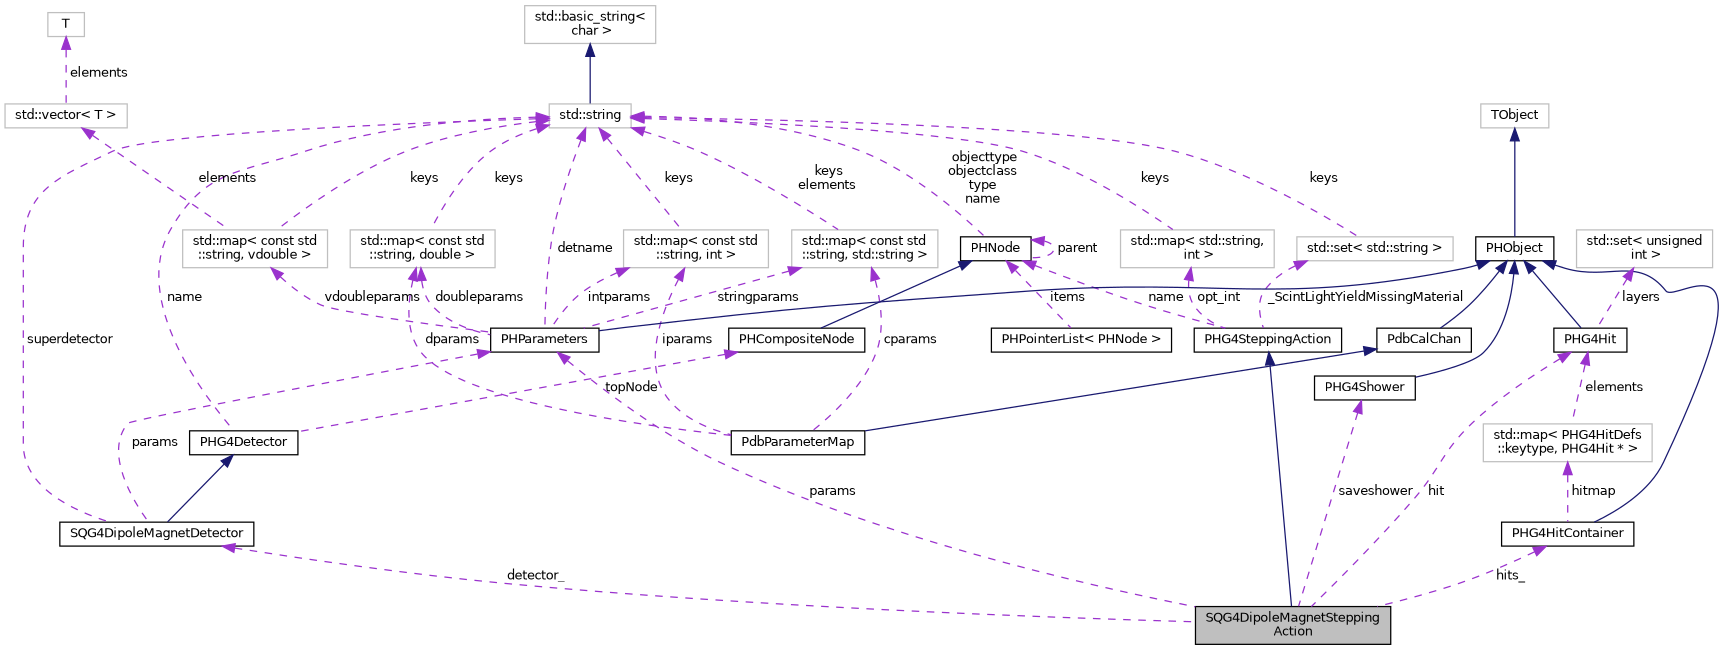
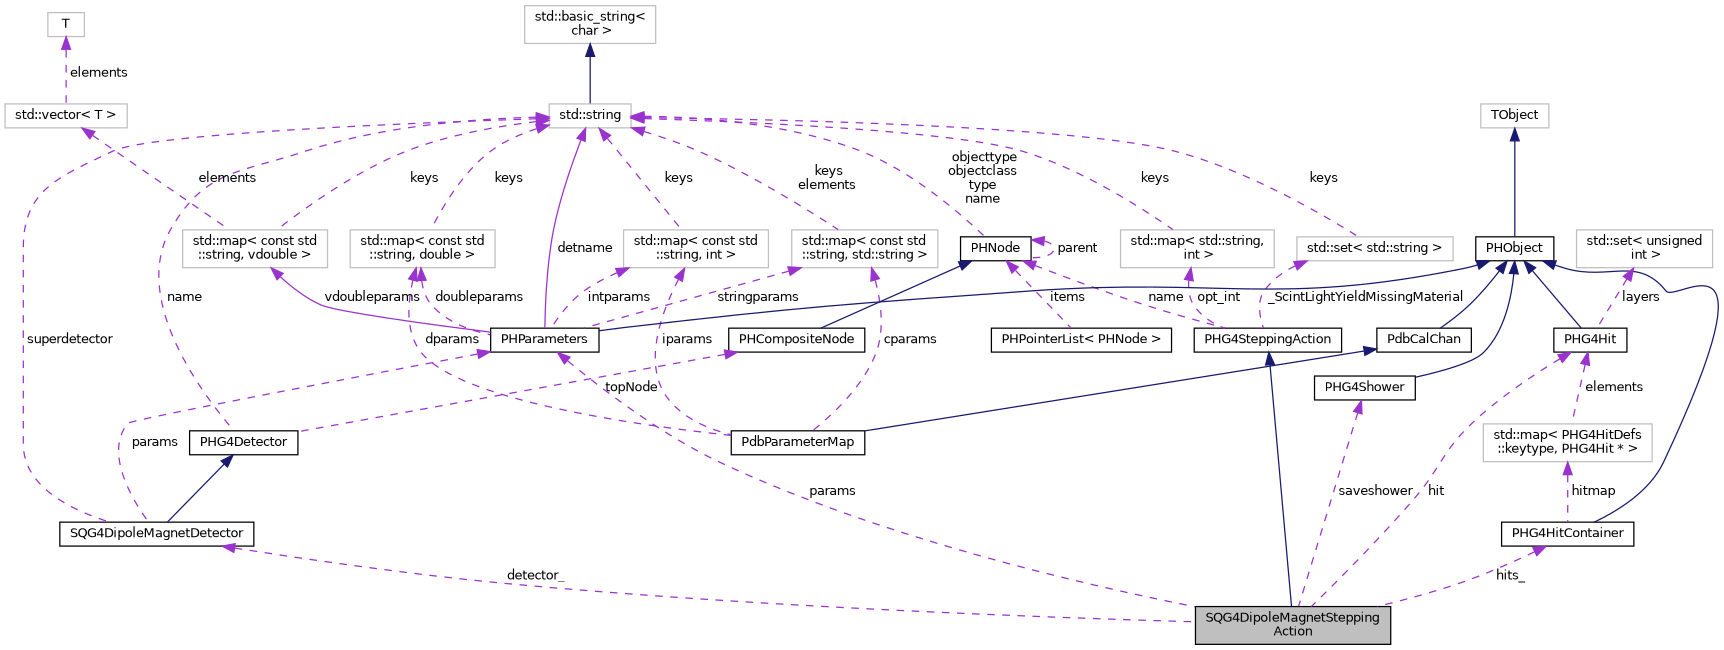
  digraph {
    fontname="DejaVu Sans"
    rankdir=TB
    node [color=black fontname="DejaVu Sans" fontsize=10 shape=record]
    edge [color=darkorchid3 dir=back fontname="DejaVu Sans" fontsize=10 labelfontname=FreeSans labelfontsize=10 style=dashed]
    n1 [fillcolor=grey75 fontcolor=black height=0.2 label="SQG4DipoleMagnetStepping\lAction" style=filled width=0.4]
    n2 [height=0.2 label=PHG4SteppingAction width=0.4]
    n3 [color=grey75 height=0.2 label="std::map\< std::string,\l int \>" width=0.4]
    n4 [color=grey75 height=0.2 label="std::string" width=0.4]
    n5 [color=grey75 height=0.2 label="std::set\< std::string \>" width=0.4]
    n6 [height=0.2 label=SQG4DipoleMagnetDetector width=0.4]
    n7 [height=0.2 label=PHG4Detector width=0.4]
    n8 [height=0.2 label=PHNode width=0.4]
    n9 [height=0.2 label=PHParameters width=0.4]
    n10 [color=grey75 height=0.2 label="std::map\< const std\l::string, double \>" width=0.4]
    n11 [color=grey75 height=0.2 label="std::map\< const std\l::string, int \>" width=0.4]
    n12 [color=grey75 height=0.2 label="std::map\< const std\l::string, std::string \>" width=0.4]
    n13 [color=grey75 height=0.2 label="std::map\< const std\l::string, vdouble \>" width=0.4]
    n14 [height=0.2 label=PHCompositeNode width=0.4]
    n15 [height=0.2 label="PHPointerList\< PHNode \>" width=0.4]
    n16 [height=0.2 label=PdbParameterMap width=0.4]
    n17 [color=grey75 height=0.2 label="std::basic_string\<\l char \>" width=0.4]
    n18 [height=0.2 label=PHObject width=0.4]
    n19 [height=0.2 label=PdbCalChan width=0.4]
    n20 [height=0.2 label=PHG4Shower width=0.4]
    n21 [height=0.2 label=PHG4Hit width=0.4]
    n22 [height=0.2 label=PHG4HitContainer width=0.4]
    n23 [color=grey75 height=0.2 label="std::map\< PHG4HitDefs\l::keytype, PHG4Hit * \>" width=0.4]
    n24 [color=grey75 height=0.2 label=TObject width=0.4]
    n25 [color=grey75 height=0.2 label="std::vector\< T \>" width=0.4]
    n26 [color=grey75 height=0.2 label=T width=0.4]
    n27 [color=grey75 height=0.2 label="std::set\< unsigned\l int \>" width=0.4]
    n2 -> n1 [color=midnightblue style=solid]
    n3 -> n2 [label=" opt_int"]
    n4 -> n3 [label=" keys"]
    n4 -> n5 [label=" keys"]
    n4 -> n6 [label=" superdetector"]
    n4 -> n7 [label=" name"]
    n4 -> n8 [label=" objecttype\nobjectclass\ntype\nname"]
-   n4 -> n9 [label=" detname"]
+   n4 -> n9 [label=" detname" style=solid]
    n4 -> n10 [label=" keys"]
    n4 -> n11 [label=" keys"]
    n4 -> n12 [label=" keys\nelements"]
    n4 -> n13 [label=" keys"]
    n5 -> n2 [label=" _ScintLightYieldMissingMaterial"]
    n6 -> n1 [label=" detector_"]
    n7 -> n6 [color=midnightblue style=solid]
    n8 -> n2 [label=" name"]
    n8 -> n8 [label=" parent"]
    n8 -> n14 [color=midnightblue style=solid]
    n8 -> n15 [label=" items"]
    n9 -> n1 [label=" params"]
    n9 -> n6 [label=" params"]
    n10 -> n9 [label=" doubleparams"]
    n10 -> n16 [label=" dparams"]
    n11 -> n9 [label=" intparams"]
    n11 -> n16 [label=" iparams"]
    n12 -> n9 [label=" stringparams"]
    n12 -> n16 [label=" cparams"]
-   n13 -> n9 [label=" vdoubleparams"]
+   n13 -> n9 [label=" vdoubleparams" style=solid]
    n14 -> n7 [label=" topNode"]
    n17 -> n4 [color=midnightblue style=solid]
    n18 -> n9 [color=midnightblue style=solid]
    n18 -> n19 [color=midnightblue style=solid]
    n18 -> n20 [color=midnightblue style=solid]
    n18 -> n21 [color=midnightblue style=solid]
    n18 -> n22 [color=midnightblue style=solid]
    n19 -> n16 [color=midnightblue style=solid]
    n20 -> n1 [label=" saveshower"]
    n21 -> n1 [label=" hit"]
    n21 -> n23 [label=" elements"]
    n22 -> n1 [label=" hits_"]
    n23 -> n22 [label=" hitmap"]
    n24 -> n18 [color=midnightblue style=solid]
    n25 -> n13 [label=" elements"]
    n26 -> n25 [label=" elements"]
    n27 -> n21 [label=" layers"]
  }
